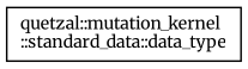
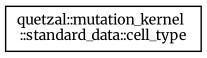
  digraph {
    rankdir=LR
    fontname=Merriweather
-   n1 [color=black fillcolor=white fontname=Merriweather fontsize=10 height=0.2 label="quetzal::mutation_kernel\l::standard_data::data_type" shape=record style=filled width=0.4]
+   n1 [color=black fillcolor=white fontname=Merriweather fontsize=10 height=0.2 label="quetzal::mutation_kernel\l::standard_data::cell_type" shape=record style=filled width=0.4]
  }
